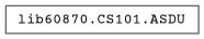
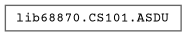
  digraph {
    rankdir=TB
    fontname="Courier Prime"
-   n1 [color=grey40 fillcolor=white fontname="Courier Prime" fontsize=10 height=0.2 label="lib60870.CS101.ASDU" shape=box style=filled width=0.4]
+   n1 [color=grey40 fillcolor=white fontname="Courier Prime" fontsize=10 height=0.2 label="lib68870.CS101.ASDU" shape=box style=filled width=0.4]
  }
